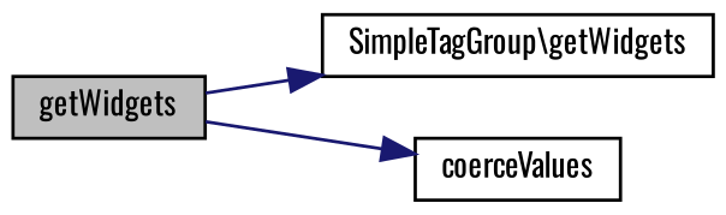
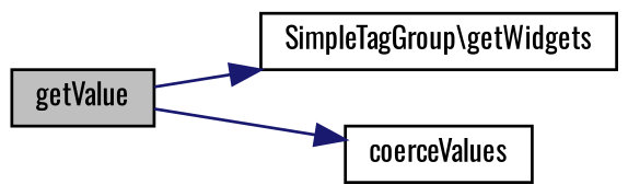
  digraph {
    rankdir=LR
    fontname=Oswald
    node [color=black fillcolor=white fontname=Oswald fontsize=10 shape=record style=filled]
    edge [color=midnightblue fontname=Oswald fontsize=10 labelfontname=Helvetica labelfontsize=10 style=solid]
-   n1 [fillcolor=grey75 fontcolor=black height=0.2 label=getWidgets width=0.4]
+   n1 [fillcolor=grey75 fontcolor=black height=0.2 label=getValue width=0.4]
    n2 [height=0.2 label="SimpleTagGroup\\getWidgets" width=0.4]
    n3 [height=0.2 label=coerceValues width=0.4]
    n1 -> n2
    n1 -> n3
  }
